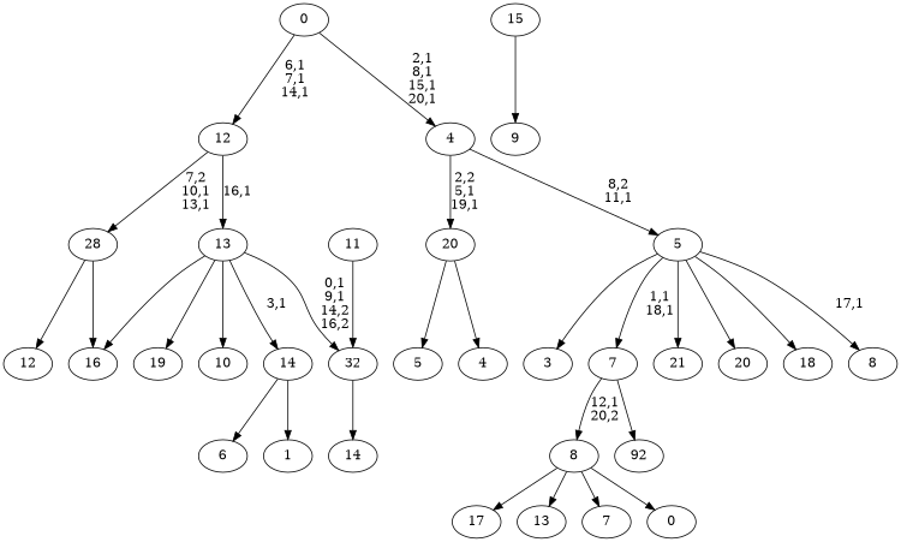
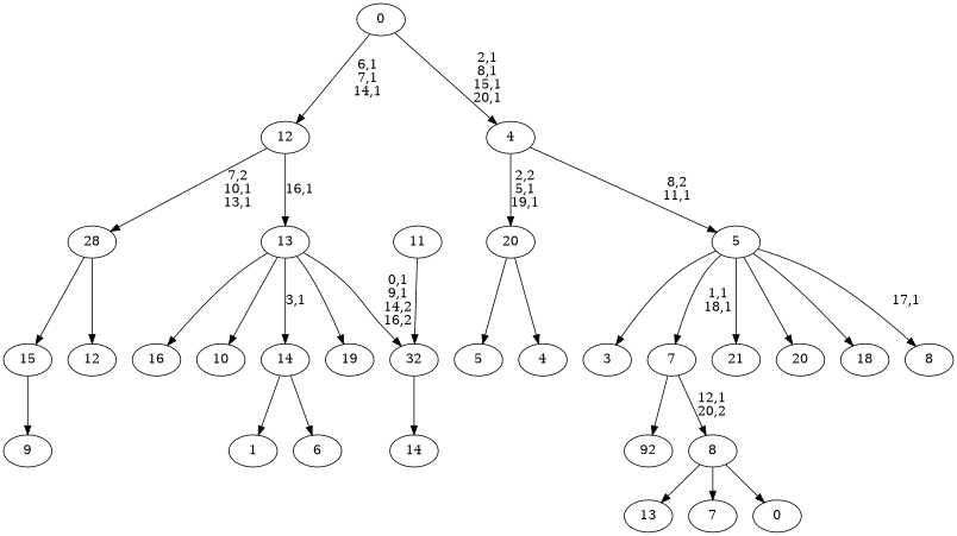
  digraph {
    n1 [label=92]
    n2 [label=21]
    n3 [label=20]
    n4 [label=19]
    n5 [label=18]
-   n6 [label=17]
    n7 [label=16]
    n8 [label=15]
    n9 [label=9]
    n10 [label=14]
    n11 [label=13]
    n12 [label=12]
    n13 [label=11]
    32
    n15 [label=10]
    28
    n17 [label=8]
    n18 [label=7]
    n19 [label=6]
    n20 [label=5]
    n21 [label=4]
    20
    n23 [label=3]
    n24 [label=1]
    14
    13
    12
    n28 [label=0]
    8
    7
    5
    4
    0
    n8 -> n9
    n13 -> 32
    32 -> n10
-   28 -> n7
+   28 -> n8
    28 -> n12
    20 -> n20
    20 -> n21
    14 -> n19
    14 -> n24
    13 -> n4
    13 -> n7
    13 -> 32 [label="0,1\n9,1\n14,2\n16,2"]
    13 -> n15
    13 -> 14 [label="3,1"]
    12 -> 28 [label="7,2\n10,1\n13,1"]
    12 -> 13 [label="16,1"]
-   8 -> n6
    8 -> n11
    8 -> n18
    8 -> n28
    7 -> n1
    7 -> 8 [label="12,1\n20,2"]
    5 -> n2
    5 -> n3
    5 -> n5
    5 -> n17 [label="17,1"]
    5 -> n23
    5 -> 7 [label="1,1\n18,1"]
    4 -> 20 [label="2,2\n5,1\n19,1"]
    4 -> 5 [label="8,2\n11,1"]
    0 -> 12 [label="6,1\n7,1\n14,1"]
    0 -> 4 [label="2,1\n8,1\n15,1\n20,1"]
  }
